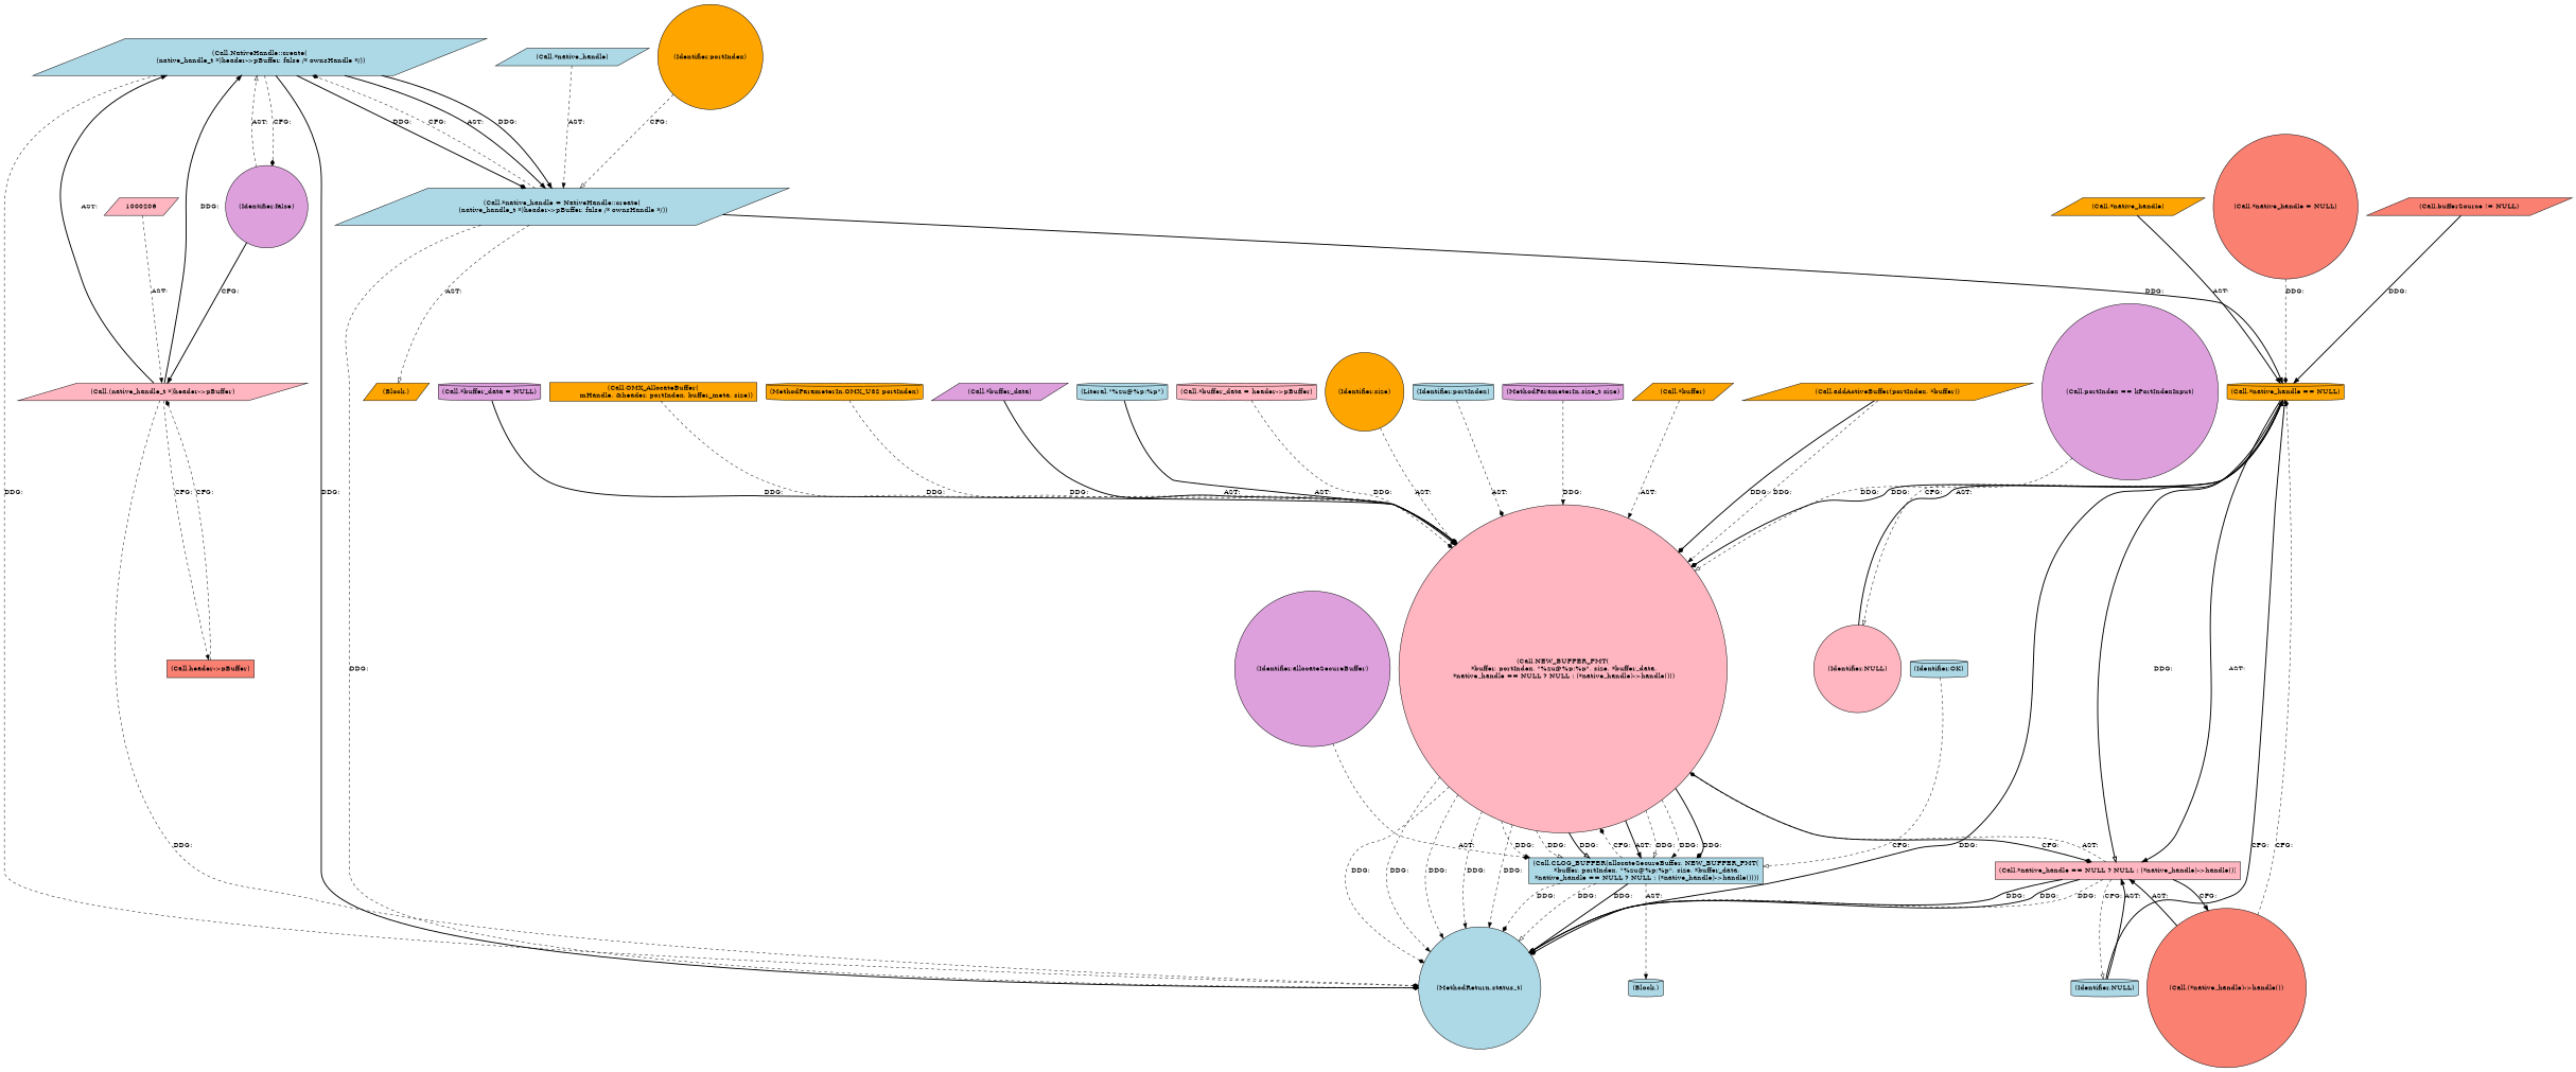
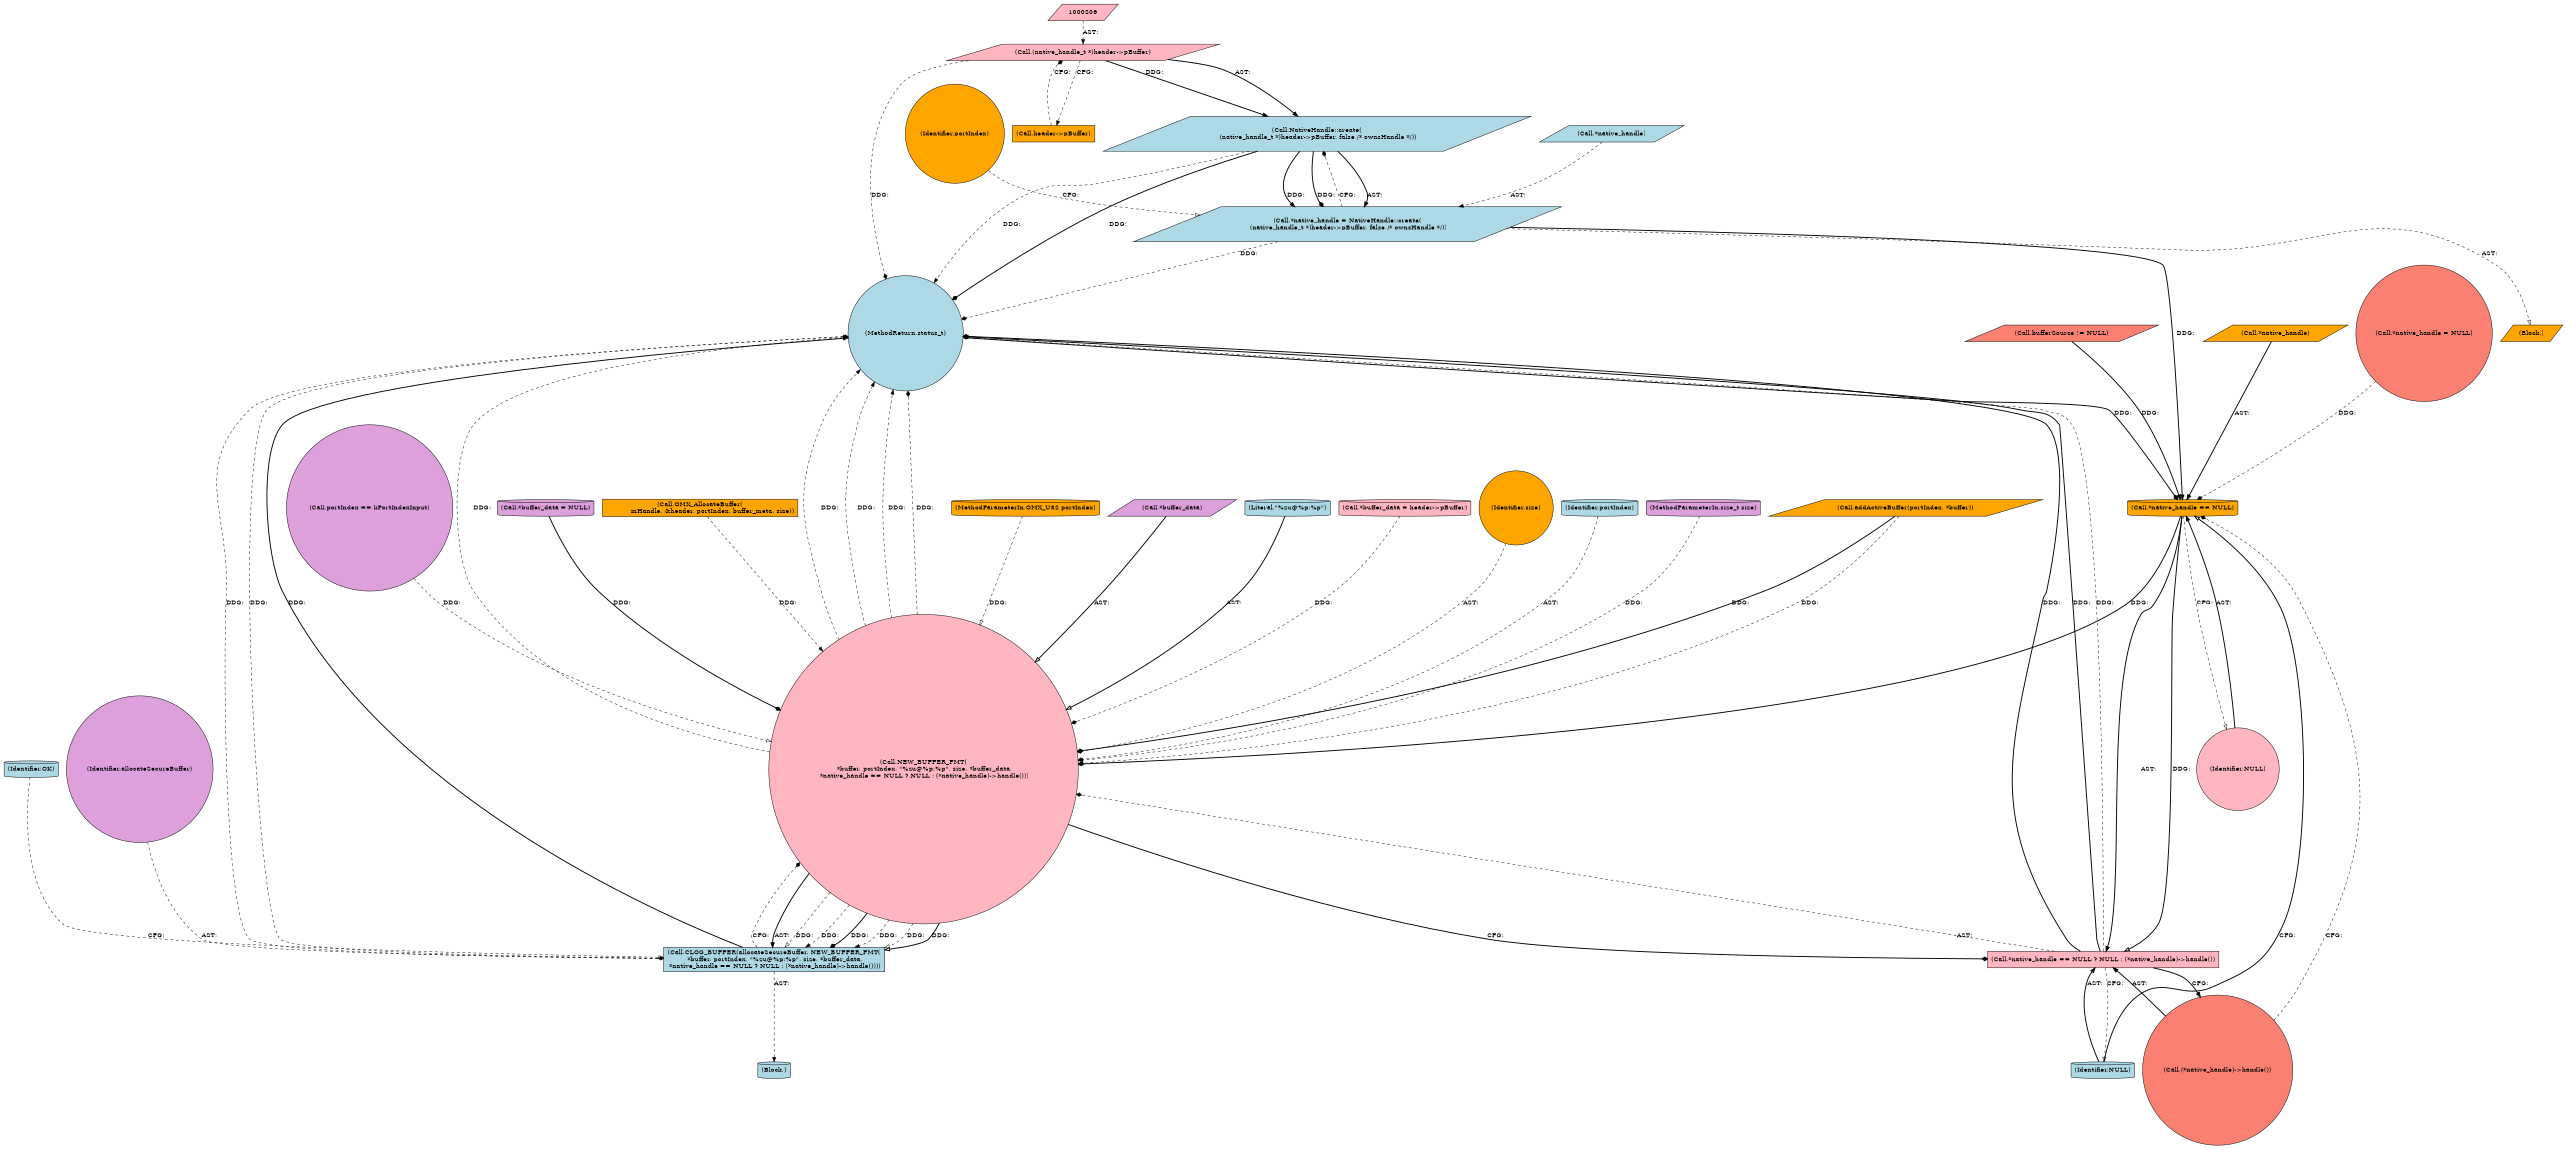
  digraph {
    node [fillcolor=lightblue shape=parallelogram style=filled]
    edge [arrowhead=normal style=dashed]
    n1 [label="(Call,NativeHandle::create(\n (native_handle_t *)header->pBuffer, false /* ownsHandle */))"]
    n2 [label="(Call,*native_handle = NativeHandle::create(\n (native_handle_t *)header->pBuffer, false /* ownsHandle */))"]
    n3 [label="(MethodReturn,status_t)" shape=circle]
-   n4 [fillcolor=plum label="(Identifier,false)" shape=circle]
    n5 [fillcolor=orange label="(Call,*native_handle == NULL)" shape=cylinder]
    n6 [fillcolor=orange label="(Block,)"]
    n7 [fillcolor=lightpink label="(Call,(native_handle_t *)header->pBuffer)"]
-   n8 [fillcolor=salmon label="(Call,header->pBuffer)" shape=box]
+   n8 [fillcolor=orange label="(Call,header->pBuffer)" shape=box]
    n9 [fillcolor=lightpink label="(Call,NEW_BUFFER_FMT(\n *buffer, portIndex, \"%zu@%p:%p\", size, *buffer_data,\n *native_handle == NULL ? NULL : (*native_handle)->handle()))" shape=circle]
    n10 [fillcolor=lightpink label="(Call,*native_handle == NULL ? NULL : (*native_handle)->handle())" shape=box]
    n11 [fillcolor=lightpink label="(Identifier,NULL)" shape=circle]
    n12 [label="(Call,CLOG_BUFFER(allocateSecureBuffer, NEW_BUFFER_FMT(\n *buffer, portIndex, \"%zu@%p:%p\", size, *buffer_data,\n *native_handle == NULL ? NULL : (*native_handle)->handle())))" shape=box]
    n13 [label="(Identifier,NULL)" shape=cylinder]
    n14 [fillcolor=salmon label="(Call,(*native_handle)->handle())" shape=circle]
    n15 [label="(Block,)" shape=cylinder]
    n16 [fillcolor=orange label="(Identifier,size)" shape=circle]
    n17 [label="(Identifier,portIndex)" shape=cylinder]
    n18 [fillcolor=plum label="(MethodParameterIn,size_t size)" shape=cylinder]
-   n19 [fillcolor=orange label="(Call,*buffer)"]
    n20 [fillcolor=orange label="(Call,*native_handle)"]
    n21 [fillcolor=orange label="(Call,addActiveBuffer(portIndex, *buffer))"]
    n22 [fillcolor=salmon label="(Call,*native_handle = NULL)" shape=circle]
    n23 [fillcolor=plum label="(Call,portIndex == kPortIndexInput)" shape=circle]
    n24 [label="(Identifier,OK)" shape=cylinder]
    n25 [fillcolor=plum label="(Identifier,allocateSecureBuffer)" shape=circle]
    n26 [label="(Call,*native_handle)"]
    n27 [fillcolor=salmon label="(Call,bufferSource != NULL)"]
    n28 [fillcolor=plum label="(Call,*buffer_data = NULL)" shape=cylinder]
    n29 [fillcolor=orange label="(Call,OMX_AllocateBuffer(\n            mHandle, &header, portIndex, buffer_meta, size))" shape=box]
    n30 [fillcolor=orange label="(MethodParameterIn,OMX_U32 portIndex)" shape=cylinder]
    n31 [fillcolor=plum label="(Call,*buffer_data)"]
    n32 [fillcolor=orange label="(Identifier,portIndex)" shape=circle]
    n33 [label="(Literal,\"%zu@%p:%p\")" shape=cylinder]
    n34 [fillcolor=lightpink label="(Call,*buffer_data = header->pBuffer)" shape=cylinder]
    1000206 [fillcolor=lightpink]
    n1 -> n2 [label="AST: " style=bold]
    n1 -> n2 [label="DDG: " style=bold]
    n1 -> n2 [arrowhead=diamond label="DDG: " style=bold]
    n1 -> n3 [label="DDG: "]
    n1 -> n3 [arrowhead=diamond label="DDG: " style=bold]
-   n1 -> n4 [arrowhead=diamond label="CFG: "]
    n2 -> n1 [arrowhead=diamond label="CFG: "]
    n2 -> n3 [arrowhead=diamond label="DDG: "]
    n2 -> n5 [label="DDG: " style=bold]
    n2 -> n6 [arrowhead=onormal label="AST: "]
-   n4 -> n1 [arrowhead=onormal label="AST: "]
-   n4 -> n7 [label="CFG: " style=bold]
-   n5 -> n3 [arrowhead=diamond label="DDG: " style=bold]
+   n3 -> n5 [arrowhead=diamond label="DDG: " style=bold]
    n5 -> n9 [arrowhead=diamond label="DDG: " style=bold]
    n5 -> n10 [label="AST: " style=bold]
    n5 -> n10 [arrowhead=onormal label="DDG: " style=bold]
    n5 -> n11 [arrowhead=onormal label="CFG: "]
    n7 -> n1 [label="AST: " style=bold]
    n7 -> n1 [label="DDG: " style=bold]
    n7 -> n3 [arrowhead=diamond label="DDG: "]
    n7 -> n8 [label="CFG: "]
    n8 -> n7 [arrowhead=diamond label="CFG: "]
    n9 -> n3 [arrowhead=diamond label="DDG: "]
    n9 -> n3 [label="DDG: "]
    n9 -> n3 [label="DDG: "]
    n9 -> n3 [label="DDG: "]
    n9 -> n3 [label="DDG: "]
    n9 -> n10 [arrowhead=diamond label="CFG: " style=bold]
    n9 -> n12 [label="AST: " style=bold]
    n9 -> n12 [arrowhead=onormal label="DDG: "]
    n9 -> n12 [label="DDG: "]
    n9 -> n12 [arrowhead=diamond label="DDG: " style=bold]
    n9 -> n12 [label="DDG: "]
    n9 -> n12 [arrowhead=onormal label="DDG: "]
    n9 -> n12 [arrowhead=onormal label="DDG: " style=bold]
    n10 -> n3 [arrowhead=diamond label="DDG: " style=bold]
    n10 -> n3 [arrowhead=onormal label="DDG: " style=bold]
    n10 -> n3 [arrowhead=diamond label="DDG: "]
    n10 -> n9 [arrowhead=diamond label="AST: "]
    n10 -> n13 [arrowhead=onormal label="CFG: "]
    n10 -> n14 [label="CFG: " style=bold]
    n11 -> n5 [label="AST: " style=bold]
    n12 -> n3 [arrowhead=diamond label="DDG: "]
    n12 -> n3 [arrowhead=onormal label="DDG: "]
    n12 -> n3 [arrowhead=onormal label="DDG: " style=bold]
    n12 -> n9 [arrowhead=diamond label="CFG: "]
    n12 -> n15 [label="AST: "]
    n13 -> n5 [arrowhead=onormal label="CFG: " style=bold]
    n13 -> n10 [label="AST: " style=bold]
    n14 -> n5 [arrowhead=diamond label="CFG: "]
    n14 -> n10 [label="AST: " style=bold]
    n16 -> n9 [arrowhead=diamond label="AST: "]
    n17 -> n9 [arrowhead=diamond label="AST: "]
    n18 -> n9 [label="DDG: "]
-   n19 -> n9 [label="AST: "]
    n20 -> n5 [label="AST: " style=bold]
    n21 -> n9 [label="DDG: "]
    n21 -> n9 [arrowhead=diamond label="DDG: " style=bold]
    n22 -> n5 [arrowhead=diamond label="DDG: "]
    n23 -> n9 [arrowhead=onormal label="DDG: "]
    n24 -> n12 [arrowhead=onormal label="CFG: "]
    n25 -> n12 [arrowhead=diamond label="AST: "]
    n26 -> n2 [label="AST: "]
    n27 -> n5 [label="DDG: " style=bold]
    n28 -> n9 [arrowhead=diamond label="DDG: " style=bold]
    n29 -> n9 [label="DDG: "]
    n30 -> n9 [arrowhead=onormal label="DDG: "]
    n31 -> n9 [arrowhead=onormal label="AST: " style=bold]
    n32 -> n2 [arrowhead=onormal label="CFG: "]
    n33 -> n9 [arrowhead=onormal label="AST: " style=bold]
    n34 -> n9 [arrowhead=diamond label="DDG: "]
    1000206 -> n7 [label="AST: "]
  }
